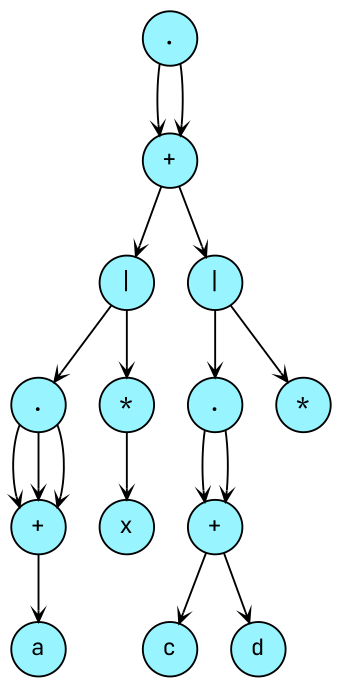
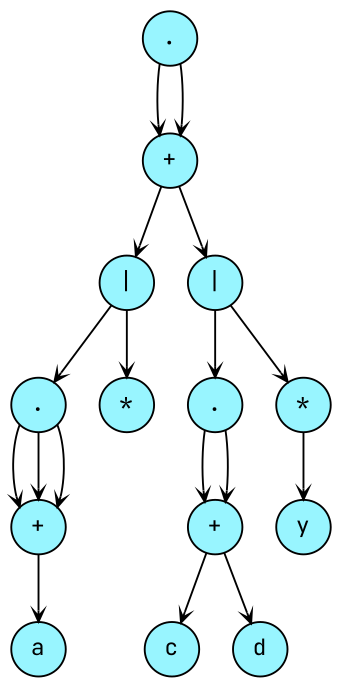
  digraph {
    fontname="JetBrains Mono"
    node [fillcolor=cadetblue1 fixedsize=true fontname="JetBrains Mono" fontsize=12 shape=circle style="filled,rounded"]
    edge [arrowhead=vee arrowsize=.6 fontname="JetBrains Mono"]
    n1 [height=0.4 label="|" width=0.4]
    n2 [height=0.4 label="." width=0.4]
    n3 [height=0.4 label="*" width=0.4]
    n4 [height=0.4 label="+" width=0.4]
-   n5 [height=0.4 label=x width=0.4]
    n6 [height=0.4 label=a width=0.4]
    n7 [height=0.4 label="|" width=0.4]
    n8 [height=0.4 label="." width=0.4]
    n9 [height=0.4 label="*" width=0.4]
    n10 [height=0.4 label="+" width=0.4]
+   n11 [height=0.4 label=y width=0.4]
    n12 [height=0.4 label=c width=0.4]
    n13 [height=0.4 label=d width=0.4]
    n14 [height=0.4 label="+" width=0.4]
    n15 [height=0.4 label="." width=0.4]
    n1 -> n2
    n1 -> n3
    n2 -> n4
    n2 -> n4
    n2 -> n4
-   n3 -> n5
    n4 -> n6
    n7 -> n8
    n7 -> n9
    n8 -> n10
    n8 -> n10
+   n9 -> n11
    n10 -> n12
    n10 -> n13
    n14 -> n1
    n14 -> n7
    n15 -> n14
    n15 -> n14
  }
